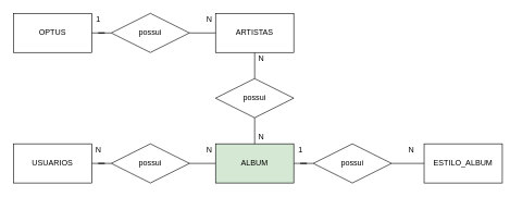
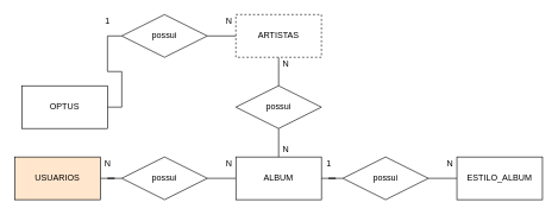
  <mxCell id="0" />
  <mxCell id="1" parent="0" />
  <mxCell id="2" style="edgeStyle=orthogonalEdgeStyle;rounded=0;orthogonalLoop=1;jettySize=auto;html=1;entryX=0;entryY=0.5;entryDx=0;entryDy=0;endArrow=none;endFill=0;" edge="1" parent="1" source="3" target="12"><mxGeometry relative="1" as="geometry" /></mxCell>
- <mxCell id="3" value="OPTUS&lt;br&gt;" style="rounded=0;whiteSpace=wrap;html=1;" vertex="1" parent="1"><mxGeometry x="20" y="20" width="120" height="60" as="geometry" /></mxCell>
+ <mxCell id="3" value="OPTUS&lt;br&gt;" style="rounded=0;whiteSpace=wrap;html=1;" vertex="1" parent="1"><mxGeometry x="30" y="120" width="120" height="60" as="geometry" /></mxCell>
  <mxCell id="4" style="edgeStyle=orthogonalEdgeStyle;rounded=0;orthogonalLoop=1;jettySize=auto;html=1;entryX=0.5;entryY=0;entryDx=0;entryDy=0;endArrow=none;endFill=0;" edge="1" parent="1" source="5" target="14"><mxGeometry relative="1" as="geometry" /></mxCell>
- <mxCell id="5" value="ARTISTAS" style="rounded=0;whiteSpace=wrap;html=1;" vertex="1" parent="1"><mxGeometry x="330" y="20" width="120" height="60" as="geometry" /></mxCell>
+ <mxCell id="5" value="ARTISTAS" style="rounded=0;whiteSpace=wrap;html=1;dashed=1;" vertex="1" parent="1"><mxGeometry x="330" y="20" width="120" height="60" as="geometry" /></mxCell>
  <mxCell id="6" value="" style="edgeStyle=orthogonalEdgeStyle;rounded=0;orthogonalLoop=1;jettySize=auto;html=1;endArrow=none;endFill=0;" edge="1" parent="1" source="7" target="15"><mxGeometry relative="1" as="geometry" /></mxCell>
- <mxCell id="7" value="USUARIOS" style="rounded=0;whiteSpace=wrap;html=1;" vertex="1" parent="1"><mxGeometry x="20" y="220" width="120" height="60" as="geometry" /></mxCell>
- <mxCell id="8" value="ESTILO_ALBUM" style="rounded=0;whiteSpace=wrap;html=1;" vertex="1" parent="1"><mxGeometry x="650" y="220" width="120" height="60" as="geometry" /></mxCell>
+ <mxCell id="7" value="USUARIOS" style="rounded=0;whiteSpace=wrap;html=1;fillColor=#ffe6cc;" vertex="1" parent="1"><mxGeometry x="20" y="220" width="120" height="60" as="geometry" /></mxCell>
+ <mxCell id="8" value="ESTILO_ALBUM" style="rounded=0;whiteSpace=wrap;html=1;" vertex="1" parent="1"><mxGeometry x="640" y="220" width="120" height="60" as="geometry" /></mxCell>
  <mxCell id="9" value="" style="edgeStyle=orthogonalEdgeStyle;rounded=0;orthogonalLoop=1;jettySize=auto;html=1;endArrow=none;endFill=0;" edge="1" parent="1" source="10" target="15"><mxGeometry relative="1" as="geometry" /></mxCell>
- <mxCell id="10" value="ALBUM" style="rounded=0;whiteSpace=wrap;html=1;fillColor=#d5e8d4;" vertex="1" parent="1"><mxGeometry x="330" y="220" width="120" height="60" as="geometry" /></mxCell>
+ <mxCell id="10" value="ALBUM" style="rounded=0;whiteSpace=wrap;html=1;" vertex="1" parent="1"><mxGeometry x="330" y="220" width="120" height="60" as="geometry" /></mxCell>
  <mxCell id="11" style="edgeStyle=orthogonalEdgeStyle;rounded=0;orthogonalLoop=1;jettySize=auto;html=1;entryX=0;entryY=0.5;entryDx=0;entryDy=0;endArrow=none;endFill=0;" edge="1" parent="1" source="12" target="5"><mxGeometry relative="1" as="geometry" /></mxCell>
  <mxCell id="12" value="possui" style="shape=rhombus;perimeter=rhombusPerimeter;whiteSpace=wrap;html=1;align=center;" vertex="1" parent="1"><mxGeometry x="170" y="20" width="120" height="60" as="geometry" /></mxCell>
  <mxCell id="13" style="edgeStyle=orthogonalEdgeStyle;rounded=0;orthogonalLoop=1;jettySize=auto;html=1;entryX=0.5;entryY=0;entryDx=0;entryDy=0;endArrow=none;endFill=0;" edge="1" parent="1" source="14" target="10"><mxGeometry relative="1" as="geometry" /></mxCell>
  <mxCell id="14" value="possui" style="shape=rhombus;perimeter=rhombusPerimeter;whiteSpace=wrap;html=1;align=center;" vertex="1" parent="1"><mxGeometry x="330" y="120" width="120" height="60" as="geometry" /></mxCell>
  <mxCell id="15" value="possui" style="shape=rhombus;perimeter=rhombusPerimeter;whiteSpace=wrap;html=1;align=center;" vertex="1" parent="1"><mxGeometry x="170" y="220" width="120" height="60" as="geometry" /></mxCell>
  <mxCell id="16" value="" style="edgeStyle=orthogonalEdgeStyle;rounded=0;orthogonalLoop=1;jettySize=auto;html=1;endArrow=none;endFill=0;" edge="1" parent="1" source="18" target="10"><mxGeometry relative="1" as="geometry" /></mxCell>
  <mxCell id="17" value="" style="edgeStyle=orthogonalEdgeStyle;rounded=0;orthogonalLoop=1;jettySize=auto;html=1;endArrow=none;endFill=0;" edge="1" parent="1" source="18" target="8"><mxGeometry relative="1" as="geometry" /></mxCell>
  <mxCell id="18" value="possui" style="shape=rhombus;perimeter=rhombusPerimeter;whiteSpace=wrap;html=1;align=center;" vertex="1" parent="1"><mxGeometry x="480" y="220" width="120" height="60" as="geometry" /></mxCell>
  <mxCell id="19" value="1" style="text;html=1;align=center;verticalAlign=middle;resizable=0;points=[];autosize=1;strokeColor=none;" vertex="1" parent="1"><mxGeometry x="140" y="20" width="20" height="20" as="geometry" /></mxCell>
  <mxCell id="20" value="N" style="text;html=1;align=center;verticalAlign=middle;resizable=0;points=[];autosize=1;strokeColor=none;" vertex="1" parent="1"><mxGeometry x="310" y="20" width="20" height="20" as="geometry" /></mxCell>
  <mxCell id="21" value="N" style="text;html=1;align=center;verticalAlign=middle;resizable=0;points=[];autosize=1;strokeColor=none;" vertex="1" parent="1"><mxGeometry x="390" y="80" width="20" height="20" as="geometry" /></mxCell>
  <mxCell id="22" value="1" style="text;html=1;align=center;verticalAlign=middle;resizable=0;points=[];autosize=1;strokeColor=none;" vertex="1" parent="1"><mxGeometry x="450" y="220" width="20" height="20" as="geometry" /></mxCell>
  <mxCell id="23" value="N" style="text;html=1;align=center;verticalAlign=middle;resizable=0;points=[];autosize=1;strokeColor=none;" vertex="1" parent="1"><mxGeometry x="390" y="200" width="20" height="20" as="geometry" /></mxCell>
  <mxCell id="24" value="N" style="text;html=1;align=center;verticalAlign=middle;resizable=0;points=[];autosize=1;strokeColor=none;" vertex="1" parent="1"><mxGeometry x="620" y="220" width="20" height="20" as="geometry" /></mxCell>
  <mxCell id="25" value="N" style="text;html=1;align=center;verticalAlign=middle;resizable=0;points=[];autosize=1;strokeColor=none;" vertex="1" parent="1"><mxGeometry x="310" y="220" width="20" height="20" as="geometry" /></mxCell>
  <mxCell id="26" value="N" style="text;html=1;align=center;verticalAlign=middle;resizable=0;points=[];autosize=1;strokeColor=none;" vertex="1" parent="1"><mxGeometry x="140" y="220" width="20" height="20" as="geometry" /></mxCell>
